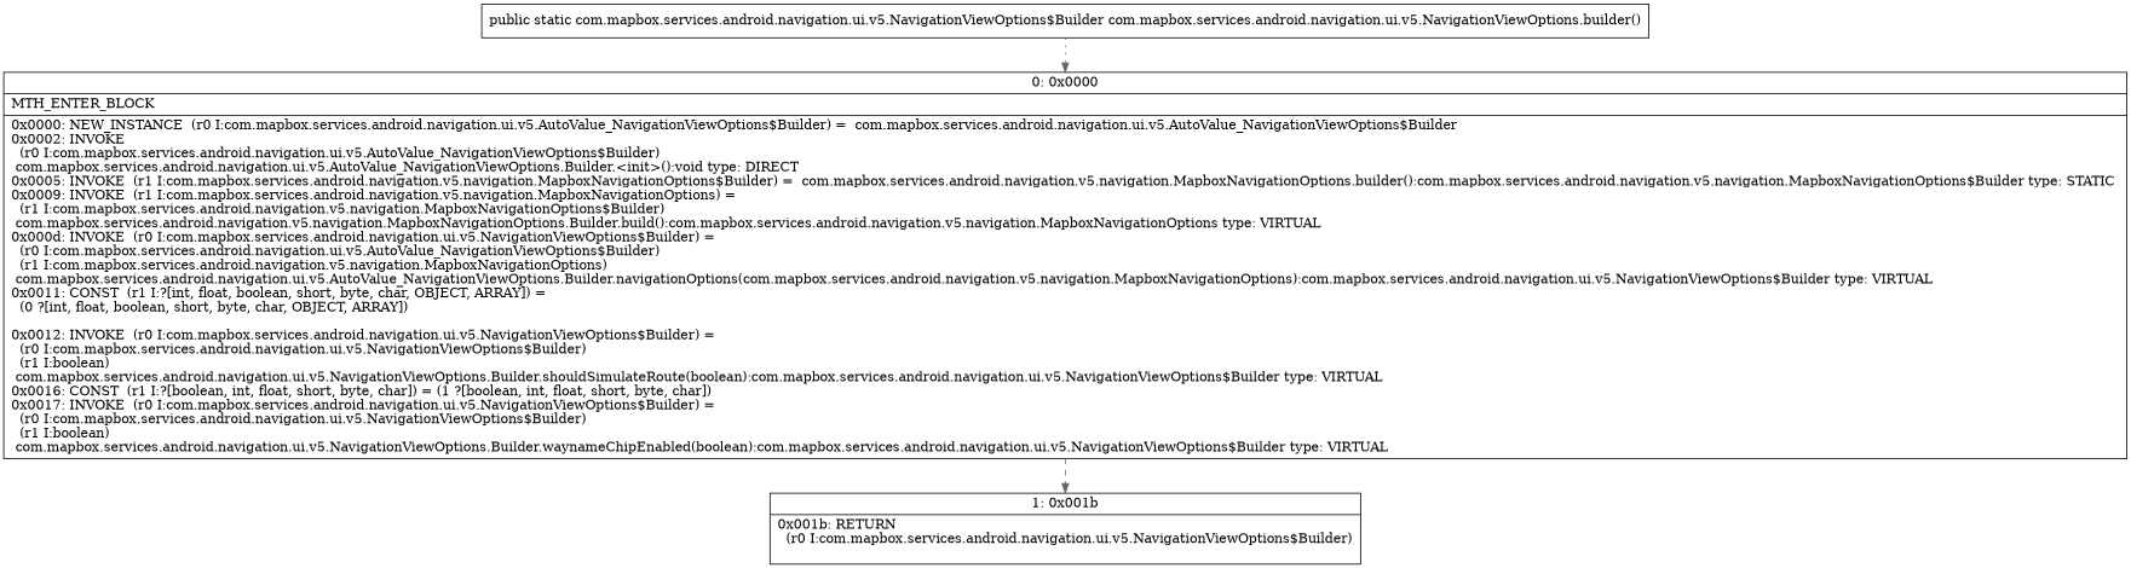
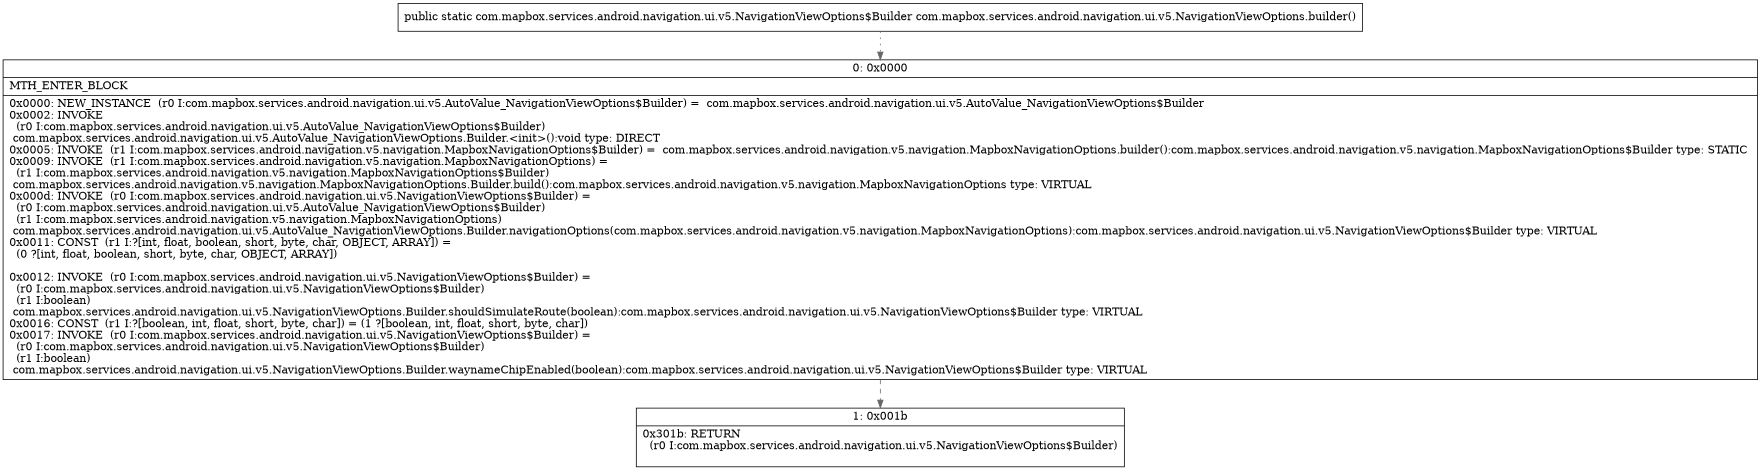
  digraph {
    node [shape=record]
    edge [color=gray40]
    n1 [label="{0\:\ 0x0000|MTH_ENTER_BLOCK\l|0x0000: NEW_INSTANCE  (r0 I:com.mapbox.services.android.navigation.ui.v5.AutoValue_NavigationViewOptions$Builder) =  com.mapbox.services.android.navigation.ui.v5.AutoValue_NavigationViewOptions$Builder \l0x0002: INVOKE  \l  (r0 I:com.mapbox.services.android.navigation.ui.v5.AutoValue_NavigationViewOptions$Builder)\l com.mapbox.services.android.navigation.ui.v5.AutoValue_NavigationViewOptions.Builder.\<init\>():void type: DIRECT \l0x0005: INVOKE  (r1 I:com.mapbox.services.android.navigation.v5.navigation.MapboxNavigationOptions$Builder) =  com.mapbox.services.android.navigation.v5.navigation.MapboxNavigationOptions.builder():com.mapbox.services.android.navigation.v5.navigation.MapboxNavigationOptions$Builder type: STATIC \l0x0009: INVOKE  (r1 I:com.mapbox.services.android.navigation.v5.navigation.MapboxNavigationOptions) = \l  (r1 I:com.mapbox.services.android.navigation.v5.navigation.MapboxNavigationOptions$Builder)\l com.mapbox.services.android.navigation.v5.navigation.MapboxNavigationOptions.Builder.build():com.mapbox.services.android.navigation.v5.navigation.MapboxNavigationOptions type: VIRTUAL \l0x000d: INVOKE  (r0 I:com.mapbox.services.android.navigation.ui.v5.NavigationViewOptions$Builder) = \l  (r0 I:com.mapbox.services.android.navigation.ui.v5.AutoValue_NavigationViewOptions$Builder)\l  (r1 I:com.mapbox.services.android.navigation.v5.navigation.MapboxNavigationOptions)\l com.mapbox.services.android.navigation.ui.v5.AutoValue_NavigationViewOptions.Builder.navigationOptions(com.mapbox.services.android.navigation.v5.navigation.MapboxNavigationOptions):com.mapbox.services.android.navigation.ui.v5.NavigationViewOptions$Builder type: VIRTUAL \l0x0011: CONST  (r1 I:?[int, float, boolean, short, byte, char, OBJECT, ARRAY]) = \l  (0 ?[int, float, boolean, short, byte, char, OBJECT, ARRAY])\l \l0x0012: INVOKE  (r0 I:com.mapbox.services.android.navigation.ui.v5.NavigationViewOptions$Builder) = \l  (r0 I:com.mapbox.services.android.navigation.ui.v5.NavigationViewOptions$Builder)\l  (r1 I:boolean)\l com.mapbox.services.android.navigation.ui.v5.NavigationViewOptions.Builder.shouldSimulateRoute(boolean):com.mapbox.services.android.navigation.ui.v5.NavigationViewOptions$Builder type: VIRTUAL \l0x0016: CONST  (r1 I:?[boolean, int, float, short, byte, char]) = (1 ?[boolean, int, float, short, byte, char]) \l0x0017: INVOKE  (r0 I:com.mapbox.services.android.navigation.ui.v5.NavigationViewOptions$Builder) = \l  (r0 I:com.mapbox.services.android.navigation.ui.v5.NavigationViewOptions$Builder)\l  (r1 I:boolean)\l com.mapbox.services.android.navigation.ui.v5.NavigationViewOptions.Builder.waynameChipEnabled(boolean):com.mapbox.services.android.navigation.ui.v5.NavigationViewOptions$Builder type: VIRTUAL \l}"]
-   n2 [label="{1\:\ 0x001b|0x001b: RETURN  \l  (r0 I:com.mapbox.services.android.navigation.ui.v5.NavigationViewOptions$Builder)\l \l}"]
+   n2 [label="{1\:\ 0x001b|0x301b: RETURN  \l  (r0 I:com.mapbox.services.android.navigation.ui.v5.NavigationViewOptions$Builder)\l \l}"]
    n3 [label="{public static com.mapbox.services.android.navigation.ui.v5.NavigationViewOptions$Builder com.mapbox.services.android.navigation.ui.v5.NavigationViewOptions.builder() }"]
    n1 -> n2 [style=dashed]
    n3 -> n1 [style=dotted]
  }
